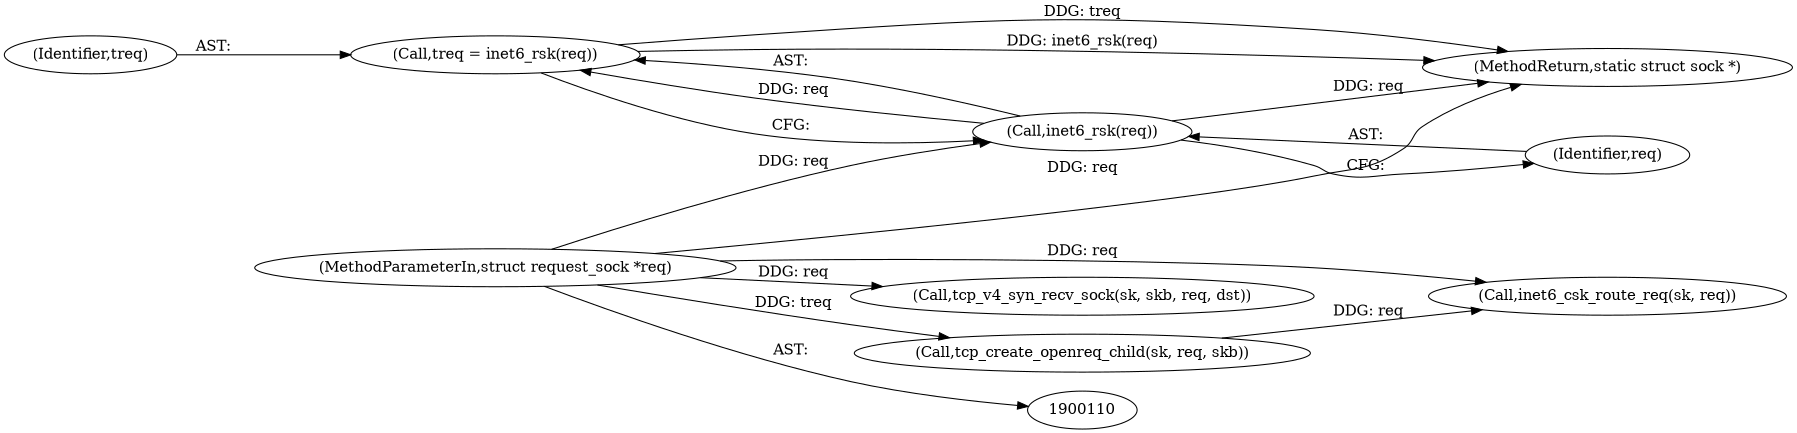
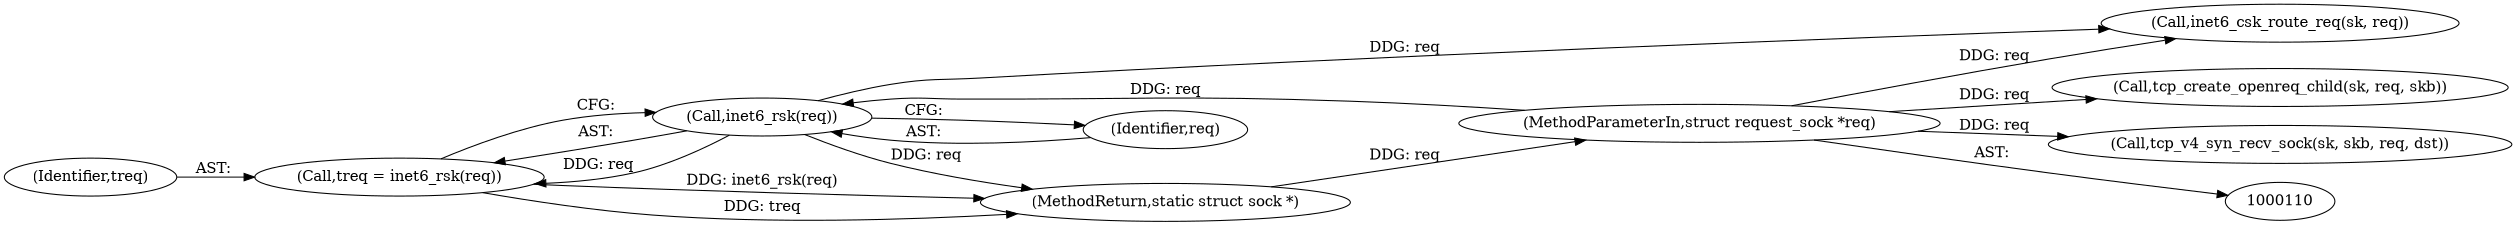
  digraph {
    rankdir=LR
    n1 [label="(Call,treq = inet6_rsk(req))"]
    n2 [label="(Call,inet6_rsk(req))"]
    n3 [label="(MethodReturn,static struct sock *)"]
    n4 [label="(Identifier,req)"]
    n5 [label="(Call,inet6_csk_route_req(sk, req))"]
    n6 [label="(Call,tcp_create_openreq_child(sk, req, skb))"]
    n7 [label="(MethodParameterIn,struct request_sock *req)"]
    n8 [label="(Call,tcp_v4_syn_recv_sock(sk, skb, req, dst))"]
-   1000110 [label=1900110]
+   1000110
    n10 [label="(Identifier,treq)"]
    n1 -> n2 [label="CFG: "]
    n1 -> n3 [label="DDG: inet6_rsk(req)"]
    n1 -> n3 [label="DDG: treq"]
    n2 -> n1 [label="AST: "]
    n2 -> n1 [label="DDG: req"]
    n2 -> n3 [label="DDG: req"]
    n2 -> n4 [label="CFG: "]
-   n6 -> n5 [label="DDG: req"]
+   n2 -> n5 [label="DDG: req"]
    n4 -> n2 [label="AST: "]
    n7 -> n2 [label="DDG: req"]
-   n7 -> n3 [label="DDG: req"]
+   n3 -> n7 [label="DDG: req"]
    n7 -> n5 [label="DDG: req"]
-   n7 -> n6 [label="DDG: treq"]
+   n7 -> n6 [label="DDG: req"]
    n7 -> n8 [label="DDG: req"]
    n7 -> 1000110 [label="AST: "]
    n10 -> n1 [label="AST: "]
  }
